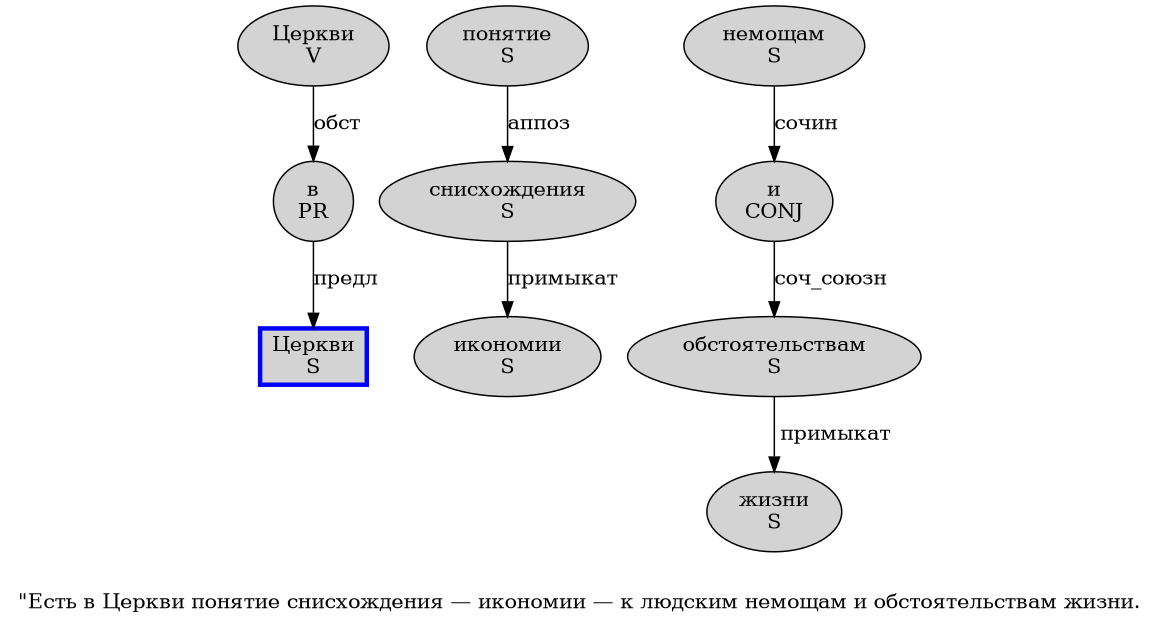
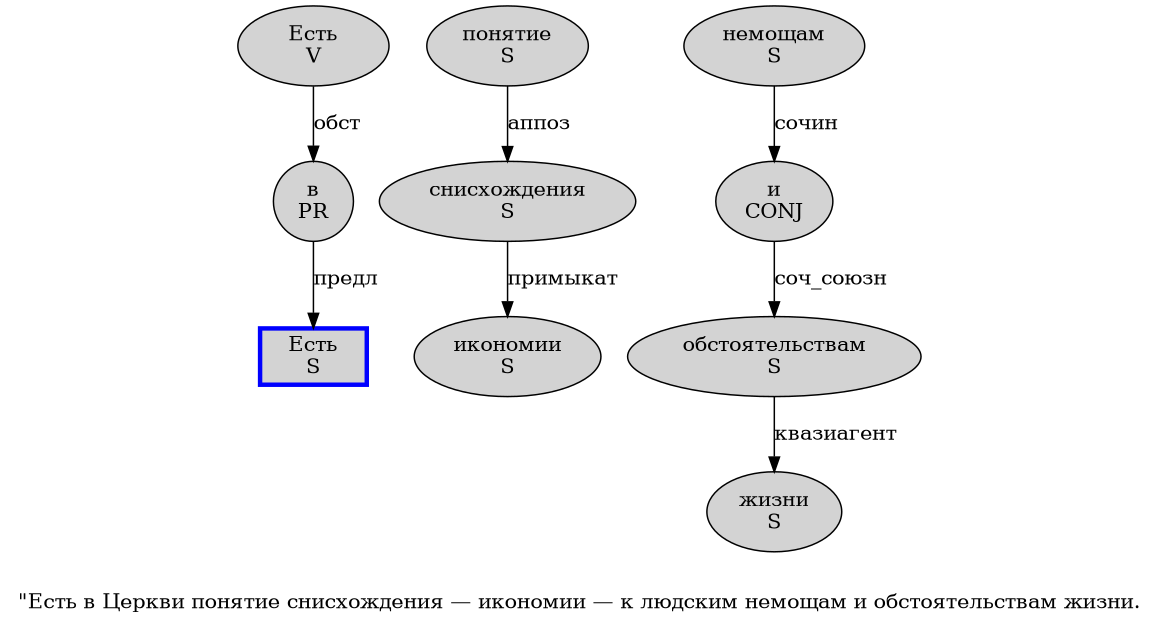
  digraph {
    label="\"Есть в Церкви понятие снисхождения — икономии — к людским немощам и обстоятельствам жизни."
    node [fillcolor=lightgray penwidth=1 shape=ellipse style=filled]
-   n1 [label="Церкви\nV"]
+   n1 [label="Есть\nV"]
    n2 [label="в\nPR"]
-   n3 [color=blue label="Церкви\nS" penwidth=3 shape=box]
+   n3 [color=blue label="Есть\nS" penwidth=3 shape=box]
    n4 [label="понятие\nS"]
    n5 [label="снисхождения\nS"]
    n6 [label="икономии\nS"]
    n7 [label="немощам\nS"]
    n8 [label="и\nCONJ"]
    n9 [label="обстоятельствам\nS"]
    n10 [label="жизни\nS"]
    n1 -> n2 [label="обст"]
    n2 -> n3 [label="предл"]
    n4 -> n5 [label="аппоз"]
    n5 -> n6 [label="примыкат"]
    n7 -> n8 [label="сочин"]
    n8 -> n9 [label="соч_союзн"]
-   n9 -> n10 [label="примыкат"]
+   n9 -> n10 [label="квазиагент"]
  }
